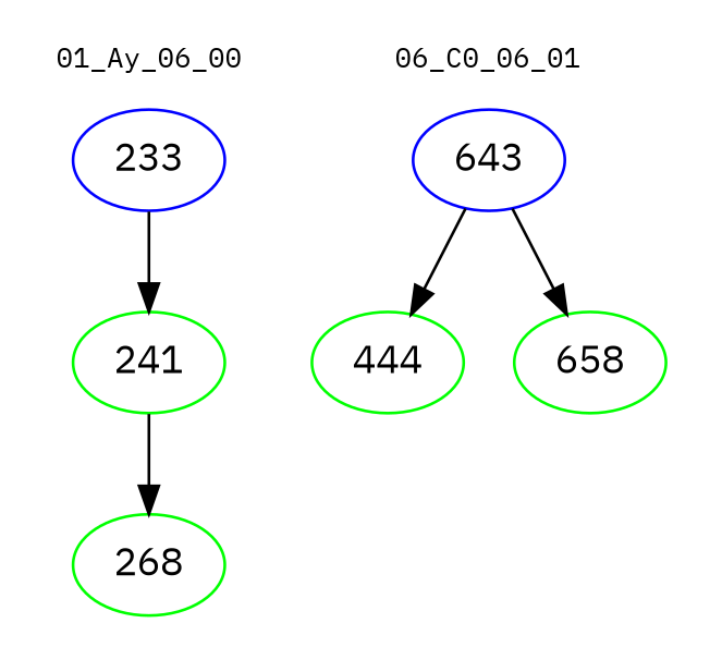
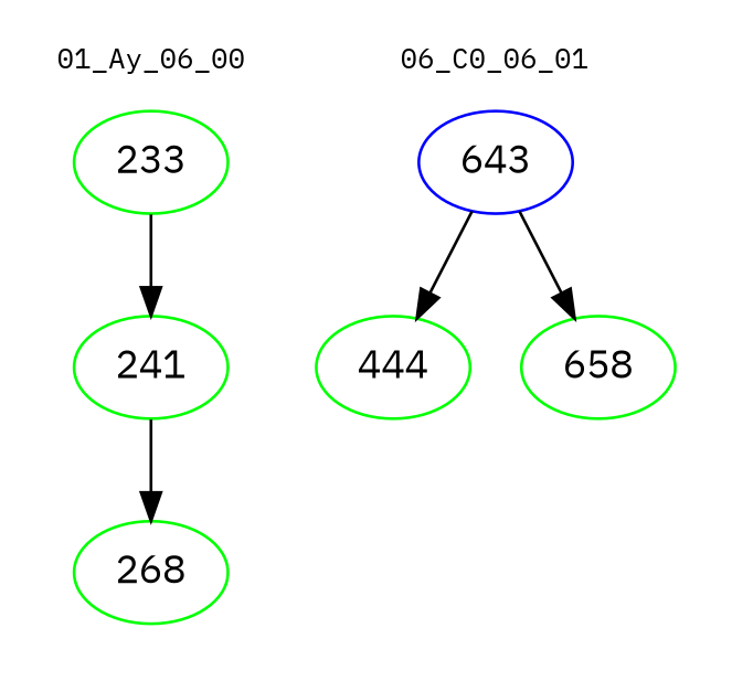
  digraph {
    fontname="IBM Plex Mono"
    node [color=green fontname="IBM Plex Mono"]
    edge [color=black fontname="IBM Plex Mono"]
-   n1 [color=blue label=233]
+   n1 [label=233]
    n2 [label=268]
    n3 [label=241]
    n4 [color=blue label=643]
    n5 [label=444]
    n6 [label=658]
    subgraph cluster_1 {
      color=white
      fontsize=10
      label="01_Ay_06_00"
      n1
      n2
      n3
    }
    subgraph cluster_2 {
      color=white
      fontsize=10
      label="06_C0_06_01"
      n4
      n5
      n6
    }
    n1 -> n3
    n3 -> n2
    n4 -> n5
    n4 -> n6
  }
